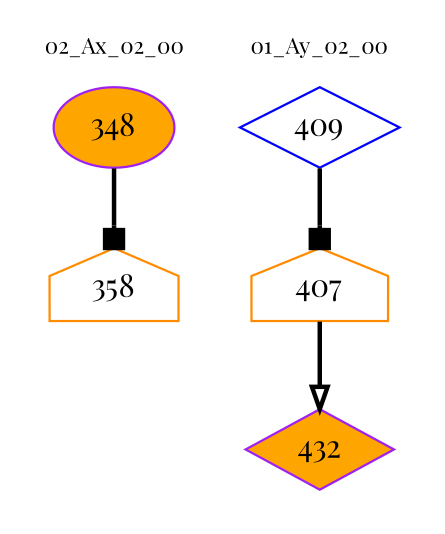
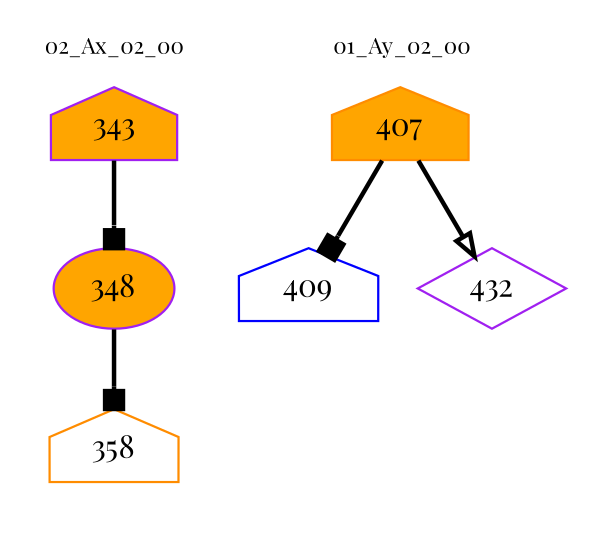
  digraph {
    fontname="Playfair Display"
    node [color=purple fillcolor=orange fontname="Playfair Display" shape=house style=filled]
    edge [arrowhead=box color=black fontname="Playfair Display" style=bold]
+   n1 [label=343]
    n2 [label=348 shape=ellipse]
    n3 [color=darkorange fillcolor=white label=358]
-   n4 [color=darkorange fillcolor=white label=407]
-   n5 [color=blue fillcolor=white label=409 shape=diamond]
-   n6 [label=432 shape=diamond]
+   n4 [color=darkorange label=407]
+   n5 [color=blue fillcolor=white label=409]
+   n6 [fillcolor=white label=432 shape=diamond]
    subgraph cluster_1 {
      color=white
      fontsize=10
      label="02_Ax_02_00"
+     n1
      n2
      n3
    }
    subgraph cluster_2 {
      color=white
      fontsize=10
      label="01_Ay_02_00"
      n4
      n5
      n6
    }
+   n1 -> n2
    n2 -> n3
-   n5 -> n4
+   n4 -> n5
    n4 -> n6 [arrowhead=onormal]
  }
